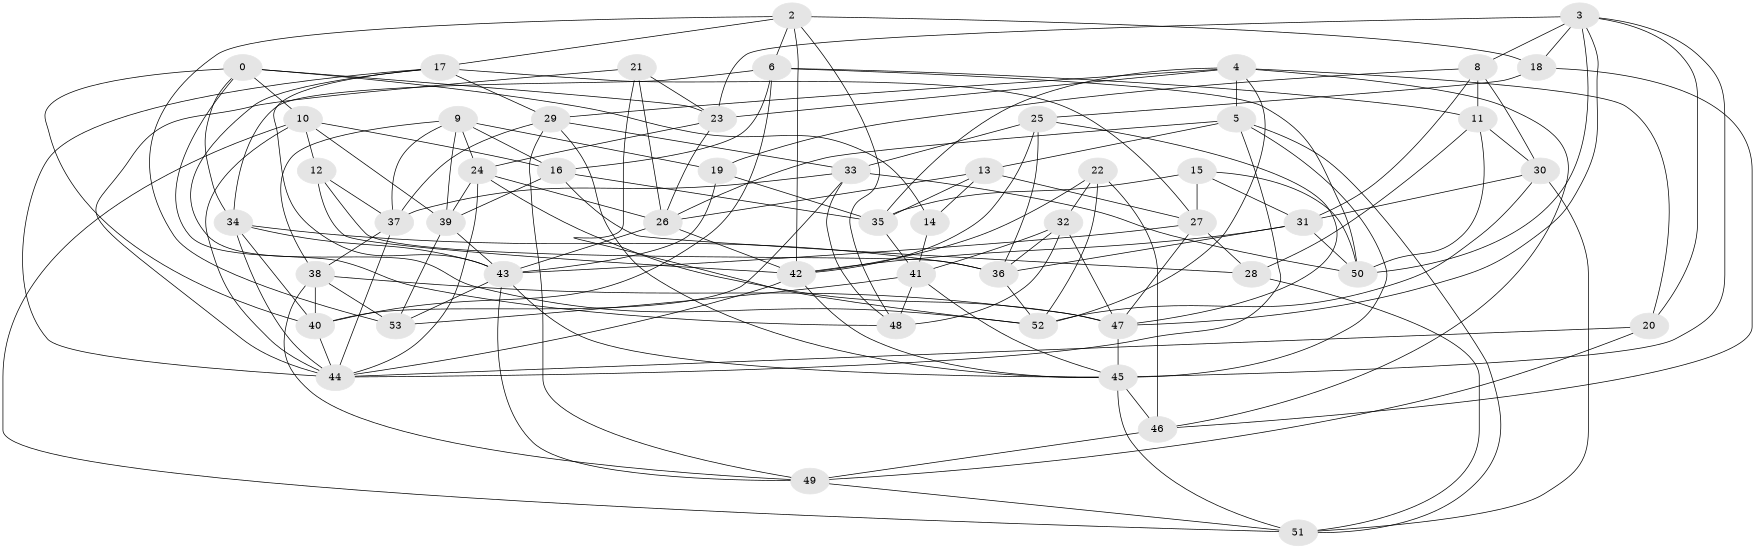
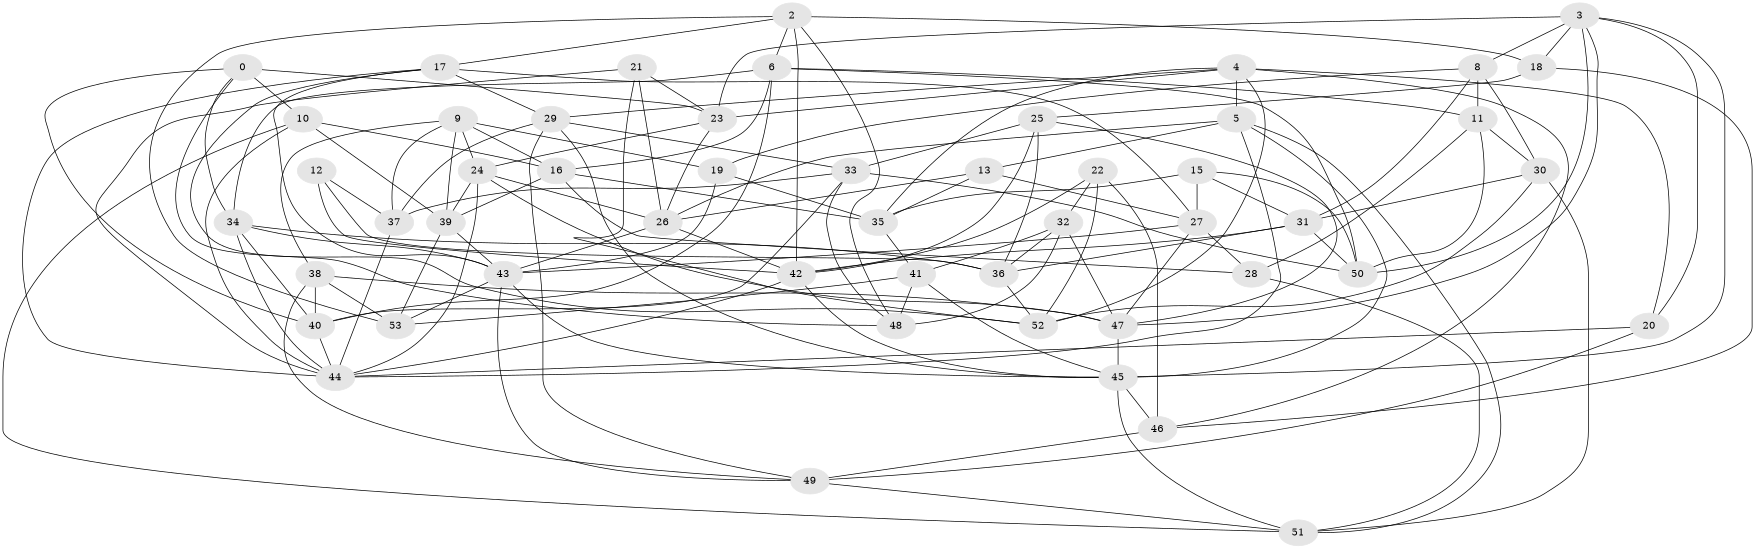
  graph {
    node [color=gray90 style=filled]
    edge [weight=1.0]
    n1 [label=0]
    10
-   14
    23
    34
    40
    48
    44
    51
    16
    39
    12
    41
    26
    24
    36
    43
    2
    6
    17
    18
    42
    53
    50
    11
    29
    52
    27
    46
    25
    45
    3
    8
    20
    47
    30
    19
    31
    49
    35
    4
    5
    13
    37
    33
    28
    9
    38
    15
    21
    22
    32
    n1 -- 10
-   n1 -- 14
    n1 -- 23
    n1 -- 34
    n1 -- 40
    n1 -- 48
    10 -- 44
    10 -- 51
    10 -- 16
    10 -- 39
-   10 -- 12
-   14 -- 41
    23 -- 26
    23 -- 24
    34 -- 40
    34 -- 44
    34 -- 36
    34 -- 43
    40 -- 44
    16 -- 39
    16 -- 35
    16 -- 28
    39 -- 43
    39 -- 53
    12 -- 36
    12 -- 42
    12 -- 37
    41 -- 48
    41 -- 53
    41 -- 45
    26 -- 43
    26 -- 42
    24 -- 44
    24 -- 39
    24 -- 26
    24 -- 47
    36 -- 52
    43 -- 53 [weight=2.0]
    43 -- 45
    43 -- 49
    2 -- 48
    2 -- 6
    2 -- 17
    2 -- 18
    2 -- 42
    2 -- 53
    6 -- 34
    6 -- 40
    6 -- 16
    6 -- 50
    6 -- 11
    17 -- 44
    17 -- 43
    17 -- 29
    17 -- 52
    17 -- 27
    18 -- 46
    18 -- 25
    42 -- 44
    42 -- 45
    11 -- 50
    11 -- 30
    11 -- 28
    29 -- 45
    29 -- 49
    29 -- 37
    29 -- 33
    27 -- 43
    27 -- 47
    27 -- 28
    46 -- 49
    25 -- 36
    25 -- 42 [weight=2.0]
    25 -- 47
    25 -- 33
    45 -- 51
    45 -- 46 [weight=2.0]
    3 -- 23
    3 -- 18
    3 -- 50
    3 -- 45
    3 -- 8
    3 -- 20
    3 -- 47
    8 -- 11
    8 -- 30
    8 -- 19
    8 -- 31
    20 -- 44
    20 -- 49
    47 -- 45
    30 -- 51
    30 -- 52
    30 -- 31
    19 -- 43
    19 -- 35
    31 -- 36
    31 -- 42
    31 -- 50
    49 -- 51
    35 -- 41
    4 -- 23
    4 -- 29
    4 -- 52
    4 -- 46
    4 -- 20
    4 -- 35
    4 -- 5
    5 -- 44
    5 -- 51
    5 -- 26
    5 -- 45
    5 -- 13
-   13 -- 14
    13 -- 26
    13 -- 27
    13 -- 35
    37 -- 44
-   37 -- 38
    33 -- 40
    33 -- 48
    33 -- 50
    33 -- 37
    28 -- 51
    9 -- 16
    9 -- 39
    9 -- 24
    9 -- 19
    9 -- 37
    9 -- 38
    38 -- 40
    38 -- 53
    38 -- 47
    38 -- 49
    15 -- 50
    15 -- 27
    15 -- 31
    15 -- 35
    21 -- 23
    21 -- 44
    21 -- 26
    21 -- 52
    22 -- 42
    22 -- 52
    22 -- 46
    22 -- 32
    32 -- 48 [weight=2.0]
    32 -- 41
    32 -- 36
    32 -- 47
  }
